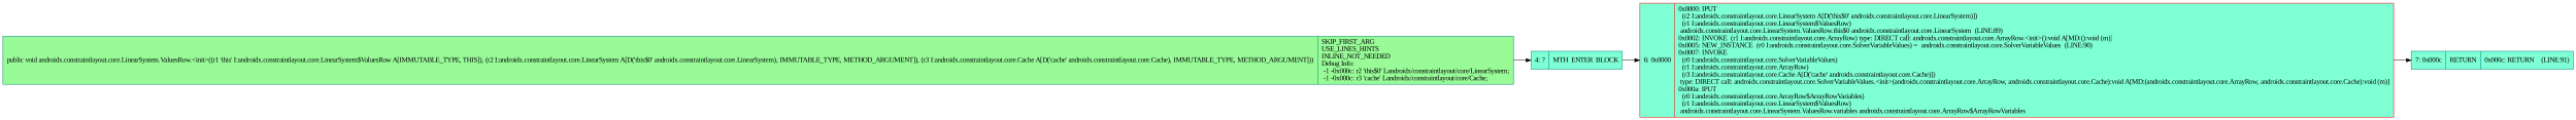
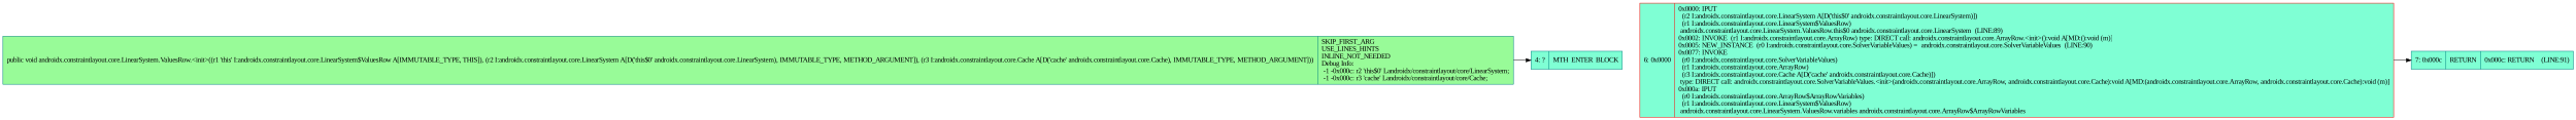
  digraph {
    fontname="Liberation Serif"
    rankdir=LR
    node [color=teal fillcolor=aquamarine fontname="Liberation Serif" shape=record style=filled]
    edge [fontname="Liberation Serif"]
    n1 [label="{4\:\ ?|MTH_ENTER_BLOCK\l}"]
-   n2 [color=red label="{6\:\ 0x0000|0x0000: IPUT  \l  (r2 I:androidx.constraintlayout.core.LinearSystem A[D('this$0' androidx.constraintlayout.core.LinearSystem)])\l  (r1 I:androidx.constraintlayout.core.LinearSystem$ValuesRow)\l androidx.constraintlayout.core.LinearSystem.ValuesRow.this$0 androidx.constraintlayout.core.LinearSystem  (LINE:89)\l0x0002: INVOKE  (r1 I:androidx.constraintlayout.core.ArrayRow) type: DIRECT call: androidx.constraintlayout.core.ArrayRow.\<init\>():void A[MD:():void (m)]\l0x0005: NEW_INSTANCE  (r0 I:androidx.constraintlayout.core.SolverVariableValues) =  androidx.constraintlayout.core.SolverVariableValues  (LINE:90)\l0x0007: INVOKE  \l  (r0 I:androidx.constraintlayout.core.SolverVariableValues)\l  (r1 I:androidx.constraintlayout.core.ArrayRow)\l  (r3 I:androidx.constraintlayout.core.Cache A[D('cache' androidx.constraintlayout.core.Cache)])\l type: DIRECT call: androidx.constraintlayout.core.SolverVariableValues.\<init\>(androidx.constraintlayout.core.ArrayRow, androidx.constraintlayout.core.Cache):void A[MD:(androidx.constraintlayout.core.ArrayRow, androidx.constraintlayout.core.Cache):void (m)]\l0x000a: IPUT  \l  (r0 I:androidx.constraintlayout.core.ArrayRow$ArrayRowVariables)\l  (r1 I:androidx.constraintlayout.core.LinearSystem$ValuesRow)\l androidx.constraintlayout.core.LinearSystem.ValuesRow.variables androidx.constraintlayout.core.ArrayRow$ArrayRowVariables \l}"]
+   n2 [color=red label="{6\:\ 0x0000|0x0000: IPUT  \l  (r2 I:androidx.constraintlayout.core.LinearSystem A[D('this$0' androidx.constraintlayout.core.LinearSystem)])\l  (r1 I:androidx.constraintlayout.core.LinearSystem$ValuesRow)\l androidx.constraintlayout.core.LinearSystem.ValuesRow.this$0 androidx.constraintlayout.core.LinearSystem  (LINE:89)\l0x0002: INVOKE  (r1 I:androidx.constraintlayout.core.ArrayRow) type: DIRECT call: androidx.constraintlayout.core.ArrayRow.\<init\>():void A[MD:():void (m)]\l0x0005: NEW_INSTANCE  (r0 I:androidx.constraintlayout.core.SolverVariableValues) =  androidx.constraintlayout.core.SolverVariableValues  (LINE:90)\l0x0077: INVOKE  \l  (r0 I:androidx.constraintlayout.core.SolverVariableValues)\l  (r1 I:androidx.constraintlayout.core.ArrayRow)\l  (r3 I:androidx.constraintlayout.core.Cache A[D('cache' androidx.constraintlayout.core.Cache)])\l type: DIRECT call: androidx.constraintlayout.core.SolverVariableValues.\<init\>(androidx.constraintlayout.core.ArrayRow, androidx.constraintlayout.core.Cache):void A[MD:(androidx.constraintlayout.core.ArrayRow, androidx.constraintlayout.core.Cache):void (m)]\l0x000a: IPUT  \l  (r0 I:androidx.constraintlayout.core.ArrayRow$ArrayRowVariables)\l  (r1 I:androidx.constraintlayout.core.LinearSystem$ValuesRow)\l androidx.constraintlayout.core.LinearSystem.ValuesRow.variables androidx.constraintlayout.core.ArrayRow$ArrayRowVariables \l}"]
    n3 [label="{7\:\ 0x000c|RETURN\l|0x000c: RETURN    (LINE:91)\l}"]
    n4 [fillcolor=palegreen label="{public void androidx.constraintlayout.core.LinearSystem.ValuesRow.\<init\>((r1 'this' I:androidx.constraintlayout.core.LinearSystem$ValuesRow A[IMMUTABLE_TYPE, THIS]), (r2 I:androidx.constraintlayout.core.LinearSystem A[D('this$0' androidx.constraintlayout.core.LinearSystem), IMMUTABLE_TYPE, METHOD_ARGUMENT]), (r3 I:androidx.constraintlayout.core.Cache A[D('cache' androidx.constraintlayout.core.Cache), IMMUTABLE_TYPE, METHOD_ARGUMENT]))  | SKIP_FIRST_ARG\lUSE_LINES_HINTS\lINLINE_NOT_NEEDED\lDebug Info:\l  \-1 \-0x000c: r2 'this$0' Landroidx\/constraintlayout\/core\/LinearSystem;\l  \-1 \-0x000c: r3 'cache' Landroidx\/constraintlayout\/core\/Cache;\l}"]
-   n1 -> n2
    n2 -> n3
    n4 -> n1
  }
